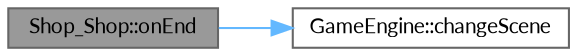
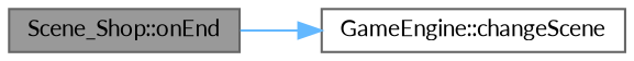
  digraph {
    rankdir=LR
    fontname=Lato
    node [fontname=Lato fontsize=10 shape=box style=filled]
-   n1 [color=gray40 fillcolor=grey60 fontcolor=black height=0.2 label="Shop_Shop::onEnd" width=0.4]
+   n1 [color=gray40 fillcolor=grey60 fontcolor=black height=0.2 label="Scene_Shop::onEnd" width=0.4]
    n2 [color=grey40 fillcolor=white height=0.2 label="GameEngine::changeScene" width=0.4]
    n1 -> n2 [color=steelblue1 fontname=Lato fontsize=10 labelfontname=Helvetica labelfontsize=10 style=solid]
  }
